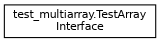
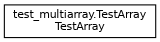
  digraph {
    rankdir=TB
-   n1 [color=black fillcolor=white fontname=Helvetica fontsize=10 height=0.2 label="test_multiarray.TestArray\lInterface" shape=record style=filled width=0.4]
+   n1 [color=black fillcolor=white fontname=Helvetica fontsize=10 height=0.2 label="test_multiarray.TestArray\lTestArray" shape=record style=filled width=0.4]
  }
